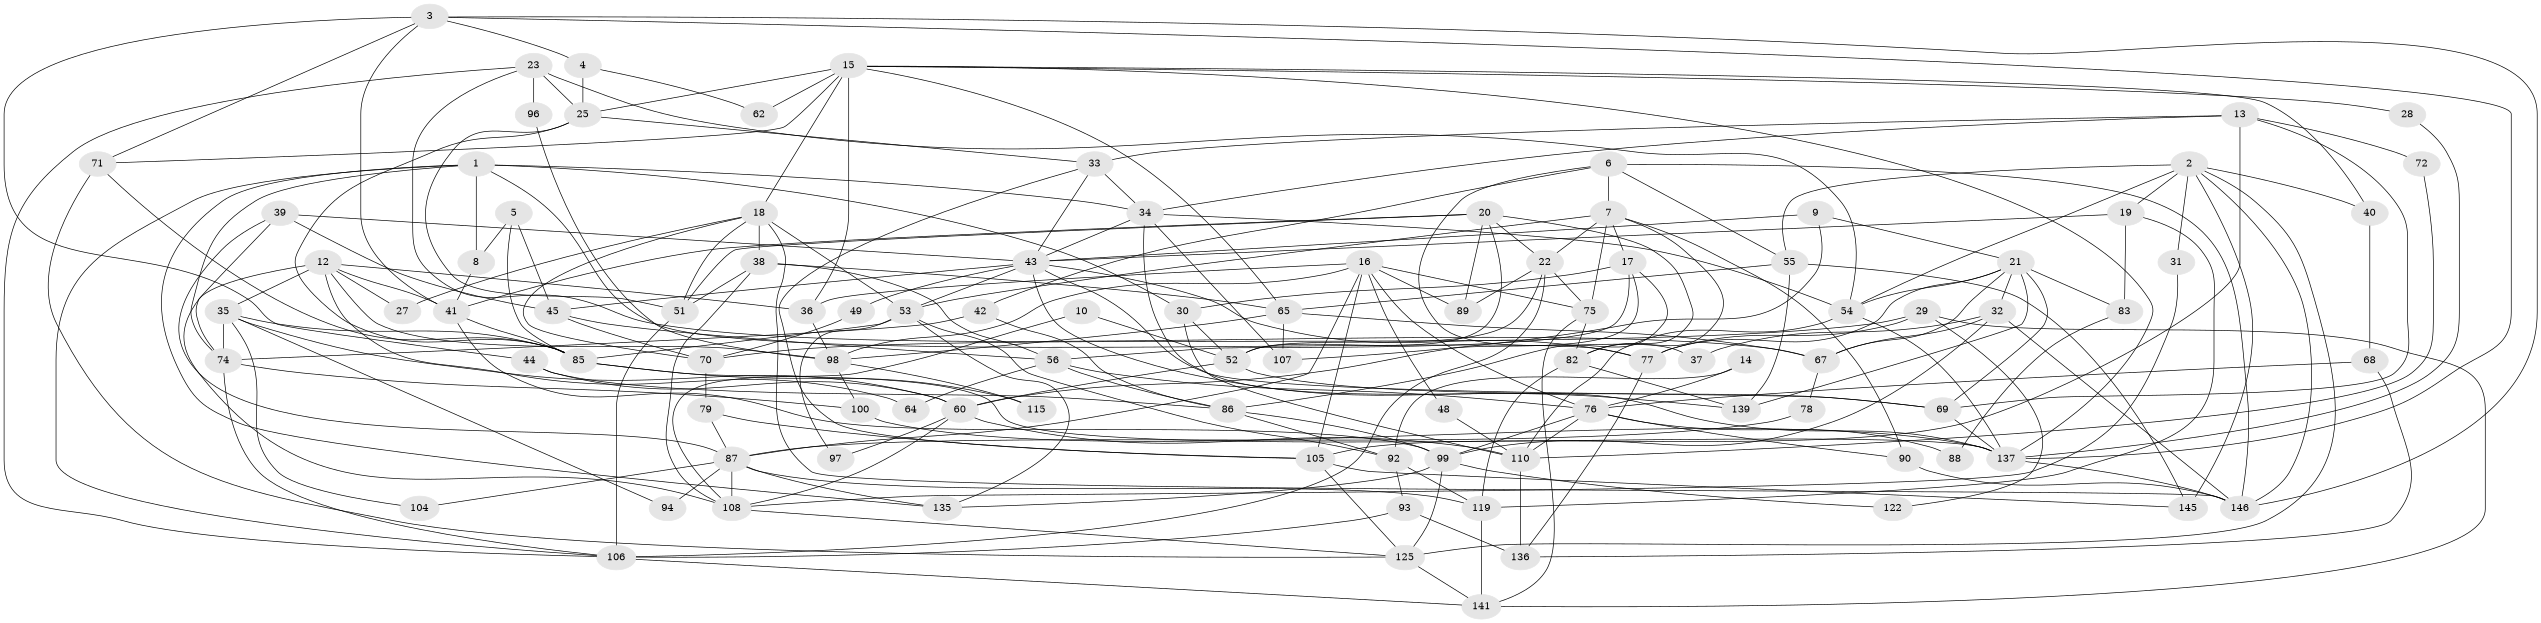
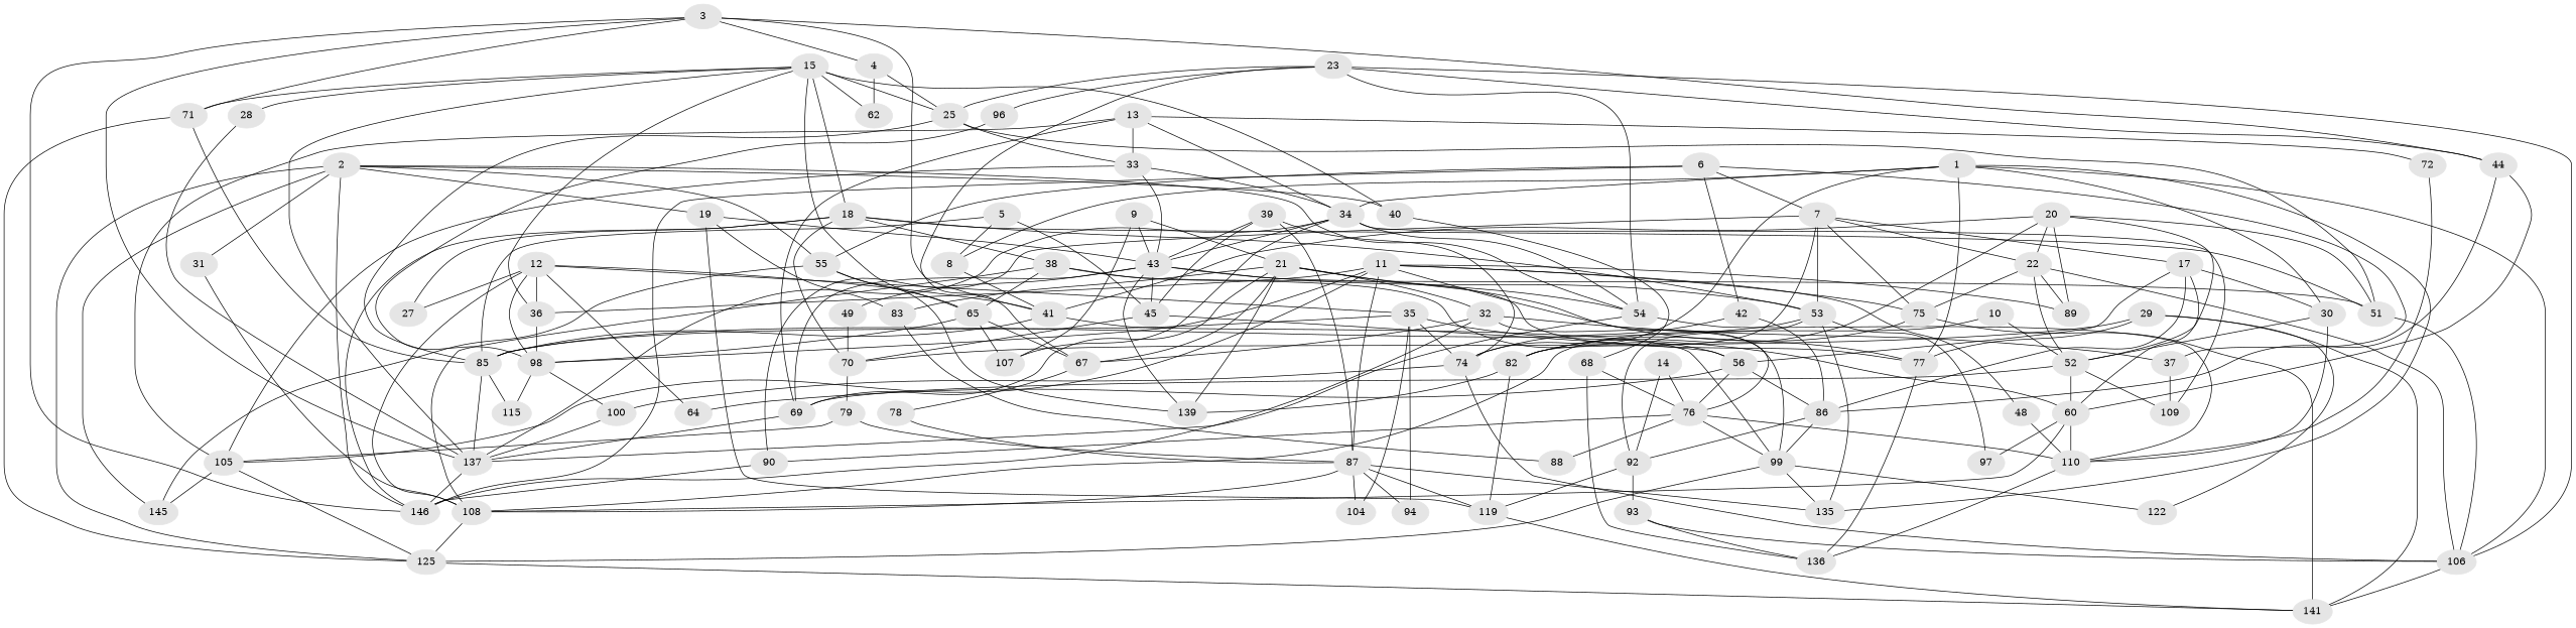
  graph {
    node [color=gray90 style=filled]
    1 [super="+66"]
    8
    30
    34 [super="+120"]
    74 [super="+138"]
    77
    106 [super="+129"]
    135
    41 [super="+101"]
    52 [super="+111"]
    110 [super="+112"]
    54
    137 [super="+144"]
    43 [super="+61"]
    107
+   109
    100
    136
    141
    2 [super="+81"]
    19 [super="+63"]
    31
    40
    55 [super="+121"]
    125 [super="+128"]
    145
    146
    83 [super="+130"]
    119 [super="+124"]
    108 [super="+118"]
    68
    65 [super="+147"]
    139
    3 [super="+91"]
    4
    44
    71
    25 [super="+140"]
    62
    n40 [label=85 super="+116"]
    99 [super="+102"]
    60 [super="+80"]
    86
    33 [super="+133"]
    51 [super="+142"]
    5
    45
    56 [super="+58"]
    70 [super="+85"]
    115
    6 [super="+95"]
    7 [super="+11"]
    37
    42
    17 [super="+123"]
    22 [super="+47"]
    53 [super="+126"]
    75
    82 [super="+131"]
    90
    89
    92
    97
    9 [super="+26"]
    21 [super="+134"]
    69
    32 [super="+143"]
    67 [super="+103"]
    49
    10
    12 [super="+46"]
    27
    35
    36 [super="+117"]
    64
    98 [super="+149"]
    104
    94
    13 [super="+24"]
    72
    105 [super="+122"]
    76 [super="+148"]
    88
    14
    93
    15 [super="+50"]
    18 [super="+59"]
    28
    38
-   16 [super="+132"]
+   16 [super="+132" label=11]
    48
    87 [super="+113"]
    79
    20 [super="+73"]
    78
    23 [super="+114"]
    96
    29 [super="+57"]
    n99 [label=122]
    39
    1 -- 8
    1 -- 30
    1 -- 34
    1 -- 74
    1 -- 77
    1 -- 106
    1 -- 135
    8 -- 41
    30 -- 52
    30 -- 110
    34 -- 54
    34 -- 137
    34 -- 43
    34 -- 107
+   34 -- 109
    74 -- 106
    74 -- 100
    77 -- 136
    106 -- 141
    41 -- n40
    41 -- 99
+   52 -- 109
    52 -- 60
    52 -- 69
    110 -- 136
    54 -- 110
    54 -- 137
    137 -- 146
    43 -- 77
    43 -- 139
    43 -- 45
    43 -- 53
    43 -- 69
    43 -- 49
    100 -- 137
    2 -- 54
    2 -- 19
    2 -- 31
    2 -- 40
    2 -- 55
    2 -- 125
    2 -- 145
    2 -- 146
    19 -- 43
    19 -- 83 [weight=2]
    19 -- 119 [weight=2]
    31 -- 108
    40 -- 68
    55 -- 145
    55 -- 65
    55 -- 139
    125 -- 141
    83 -- 88
    119 -- 141
    108 -- 125
    68 -- 136
    68 -- 76
    65 -- 107
    65 -- 67
    65 -- 98
    3 -- 41
    3 -- 137
    3 -- 146
    3 -- 4
    3 -- 44
    3 -- 71
    4 -- 25
    4 -- 62
    44 -- 60
    44 -- 86
    71 -- 125
    71 -- n40
    25 -- n40
    25 -- 33
    25 -- 51
    n40 -- 137
    n40 -- 115
    99 -- 135
    99 -- 125
    99 -- n99
    60 -- 110
    60 -- 108
    60 -- 97
    86 -- 99
    86 -- 92
    33 -- 34
    33 -- 43
    33 -- 105
    51 -- 106
    5 -- 8
    5 -- n40
    5 -- 45
    45 -- 56
    45 -- 70
    56 -- 86
    56 -- 64
    56 -- 76
    70 -- 79
    6 -- 55
    6 -- 146
    6 -- 7
    6 -- 37
    6 -- 42
    7 -- 17
    7 -- 22
    7 -- 53
    7 -- 75
    7 -- 82
    7 -- 90
+   37 -- 109
    42 -- 74
    42 -- 86
    17 -- 30
    17 -- 60
    17 -- 86
    17 -- 56
    22 -- 106
    22 -- 52
    22 -- 75
    22 -- 89
    53 -- 135
    53 -- n40
    53 -- 92
    53 -- 97
    75 -- 141
    75 -- 82
    82 -- 119
    82 -- 139
    90 -- 146
    92 -- 119
    92 -- 93
    9 -- 43
    9 -- 107
    9 -- 21 [weight=2]
    21 -- 77
    21 -- 54
    21 -- 83
    21 -- 139
    21 -- 69
    21 -- 32
    21 -- 67
    69 -- 137
    32 -- 146
    32 -- 99
    32 -- 37
    32 -- 67
    67 -- 78
    49 -- 70
    10 -- 52
    10 -- 108
    12 -- 41
    12 -- 108
    12 -- 27
    12 -- 35
    12 -- 36
    12 -- 64
    12 -- 98
    35 -- 74
    35 -- n40
    35 -- 60
    35 -- 104
    35 -- 94
    36 -- 98
    98 -- 100
    98 -- 115
    13 -- 34
    13 -- 33
    13 -- 69
    13 -- 72
    13 -- 105
    72 -- 110
    105 -- 125
    105 -- 145
    76 -- 110
    76 -- 99
    76 -- 90
    76 -- 88
    14 -- 92
    14 -- 76
    93 -- 106
    93 -- 136
    15 -- 137
    15 -- 40
    15 -- 65
    15 -- 71
    15 -- 25
    15 -- 62
    15 -- 36
    15 -- 18
    15 -- 28
    18 -- 146
    18 -- 51
    18 -- 70
    18 -- 53
    18 -- 27
    18 -- 38
    28 -- 137
    38 -- 108
    38 -- 65
    38 -- 51
    38 -- 56
    16 -- 75
    16 -- 89
    16 -- 36
    16 -- 98
    16 -- 105
    16 -- 76
    16 -- 48
    16 -- 87
    48 -- 110
    87 -- 135
    87 -- 119
    87 -- 108
    87 -- 104
    87 -- 94
    79 -- 105 [weight=2]
    79 -- 87
    20 -- 41
    20 -- 52
    20 -- 51
    20 -- 22
    20 -- 82
    20 -- 89
    78 -- 87
    23 -- 106
    23 -- 54
+   23 -- 44
    23 -- 25
    23 -- 67
    23 -- 96
    96 -- 98
    29 -- 77
    29 -- 141
    29 -- 70
    29 -- n99
    39 -- 74
    39 -- 43
    39 -- 45
    39 -- 87
  }
